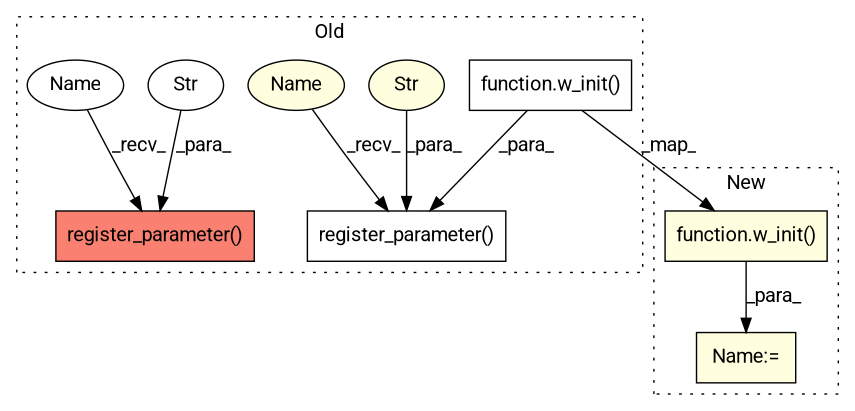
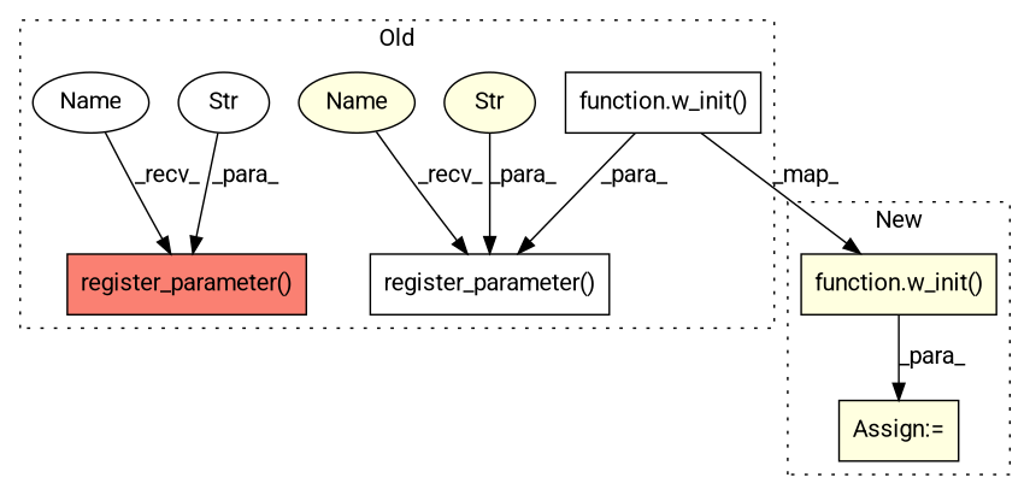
  digraph {
    fontname=Roboto
    node [a=75 l="7,1" shape=box style=filled fillcolor=white fontname=Roboto]
    edge [fontname=Roboto]
    n1 [label="function.w_init()" s="1511,1559"]
    n2 [l="37,10" label="register_parameter()" s="1464,1560"]
    n3 [a=66 l=8 label=Str s=1501 shape=ellipse fillcolor=lightyellow]
    n4 [l="24,1" label="register_parameter()" s="1610,1684" fillcolor=salmon]
    n5 [a=66 l=6 label=Str s=1634 shape=ellipse]
    n6 [a=87 l=4 label=Name s=1610 shape=ellipse]
    n7 [a=87 l=4 label=Name s=1464 shape=ellipse fillcolor=lightyellow]
    n8 [label="function.w_init()" s="1496,1544" fillcolor=lightyellow]
-   n9 [a=68 l=3 label="Name:=" s=1493 fillcolor=lightyellow]
+   n9 [a=68 l=3 label="Assign:=" s=1493 fillcolor=lightyellow]
    subgraph cluster_1 {
      label=Old
      style=dotted
      n1
      n2
      n3
      n4
      n5
      n6
      n7
    }
    subgraph cluster_2 {
      label=New
      style=dotted
      n8
      n9
    }
    n1 -> n2 [label=_para_]
    n1 -> n8 [label=_map_]
    n3 -> n2 [label=_para_]
    n5 -> n4 [label=_para_]
    n6 -> n4 [label=_recv_]
    n7 -> n2 [label=_recv_]
    n8 -> n9 [label=_para_]
  }
